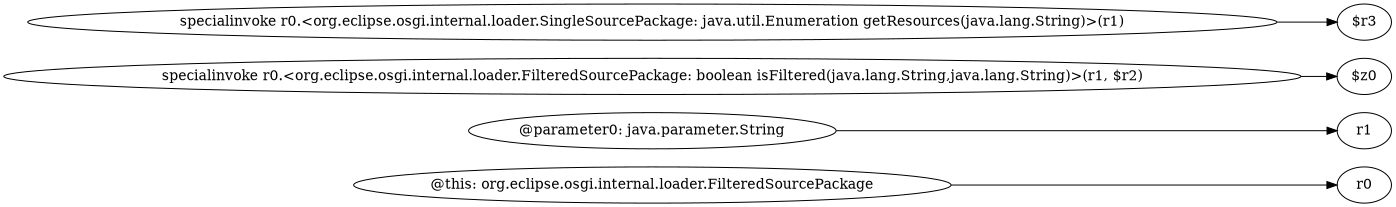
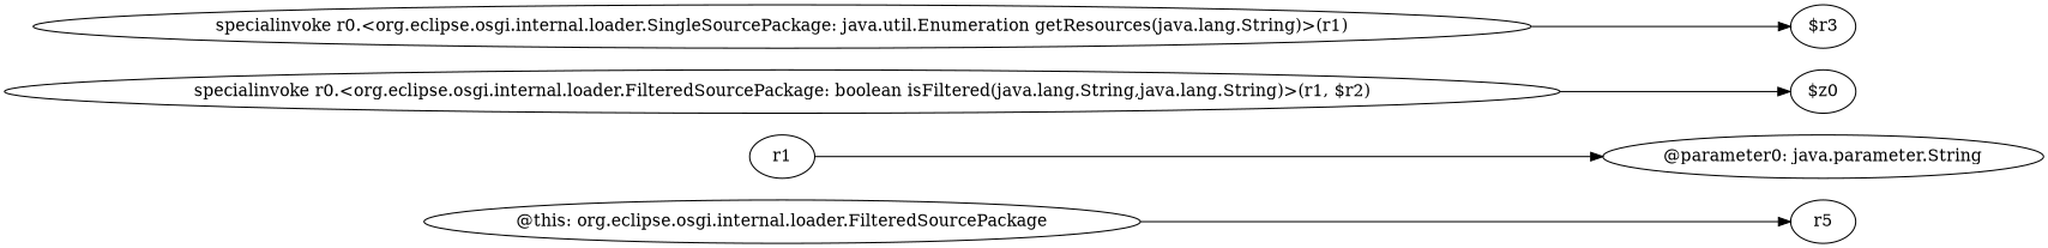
  digraph {
    rankdir=LR
    n1 [label="@this: org.eclipse.osgi.internal.loader.FilteredSourcePackage"]
-   n2 [label=r0]
+   n2 [label=r5]
    n3 [label="@parameter0: java.parameter.String"]
    n4 [label=r1]
    n5 [label="specialinvoke r0.<org.eclipse.osgi.internal.loader.FilteredSourcePackage: boolean isFiltered(java.lang.String,java.lang.String)>(r1, $r2)"]
    n6 [label="$z0"]
    n7 [label="specialinvoke r0.<org.eclipse.osgi.internal.loader.SingleSourcePackage: java.util.Enumeration getResources(java.lang.String)>(r1)"]
    n8 [label="$r3"]
    n1 -> n2
-   n3 -> n4
+   n4 -> n3
    n5 -> n6
    n7 -> n8
  }
